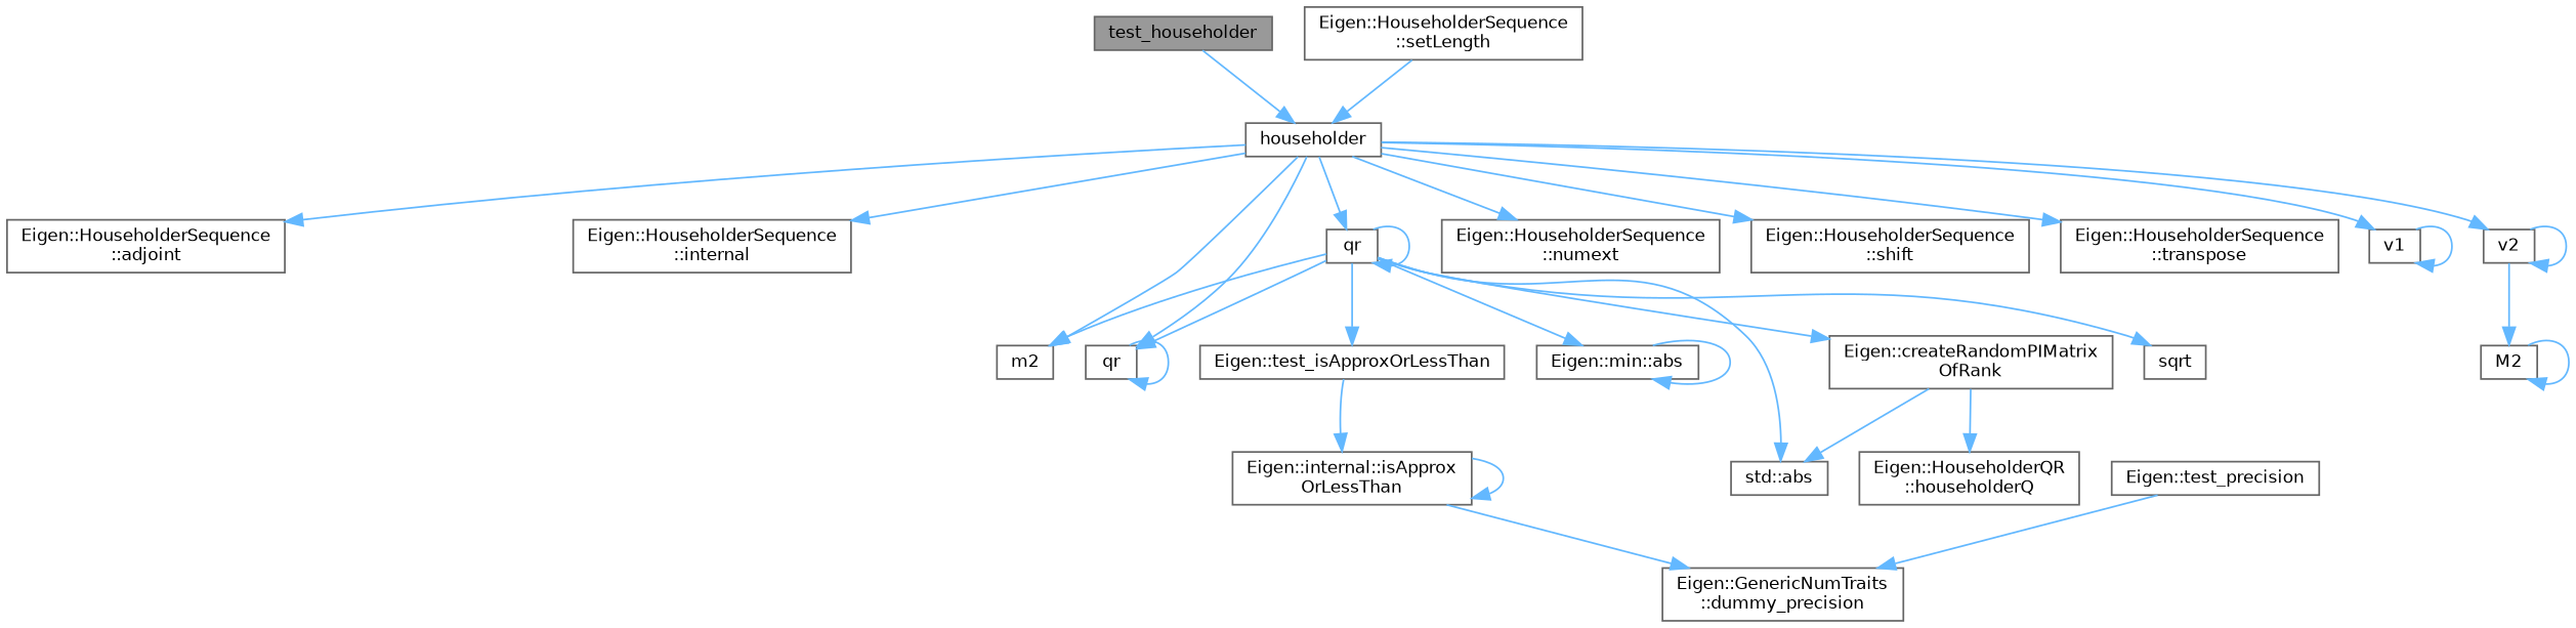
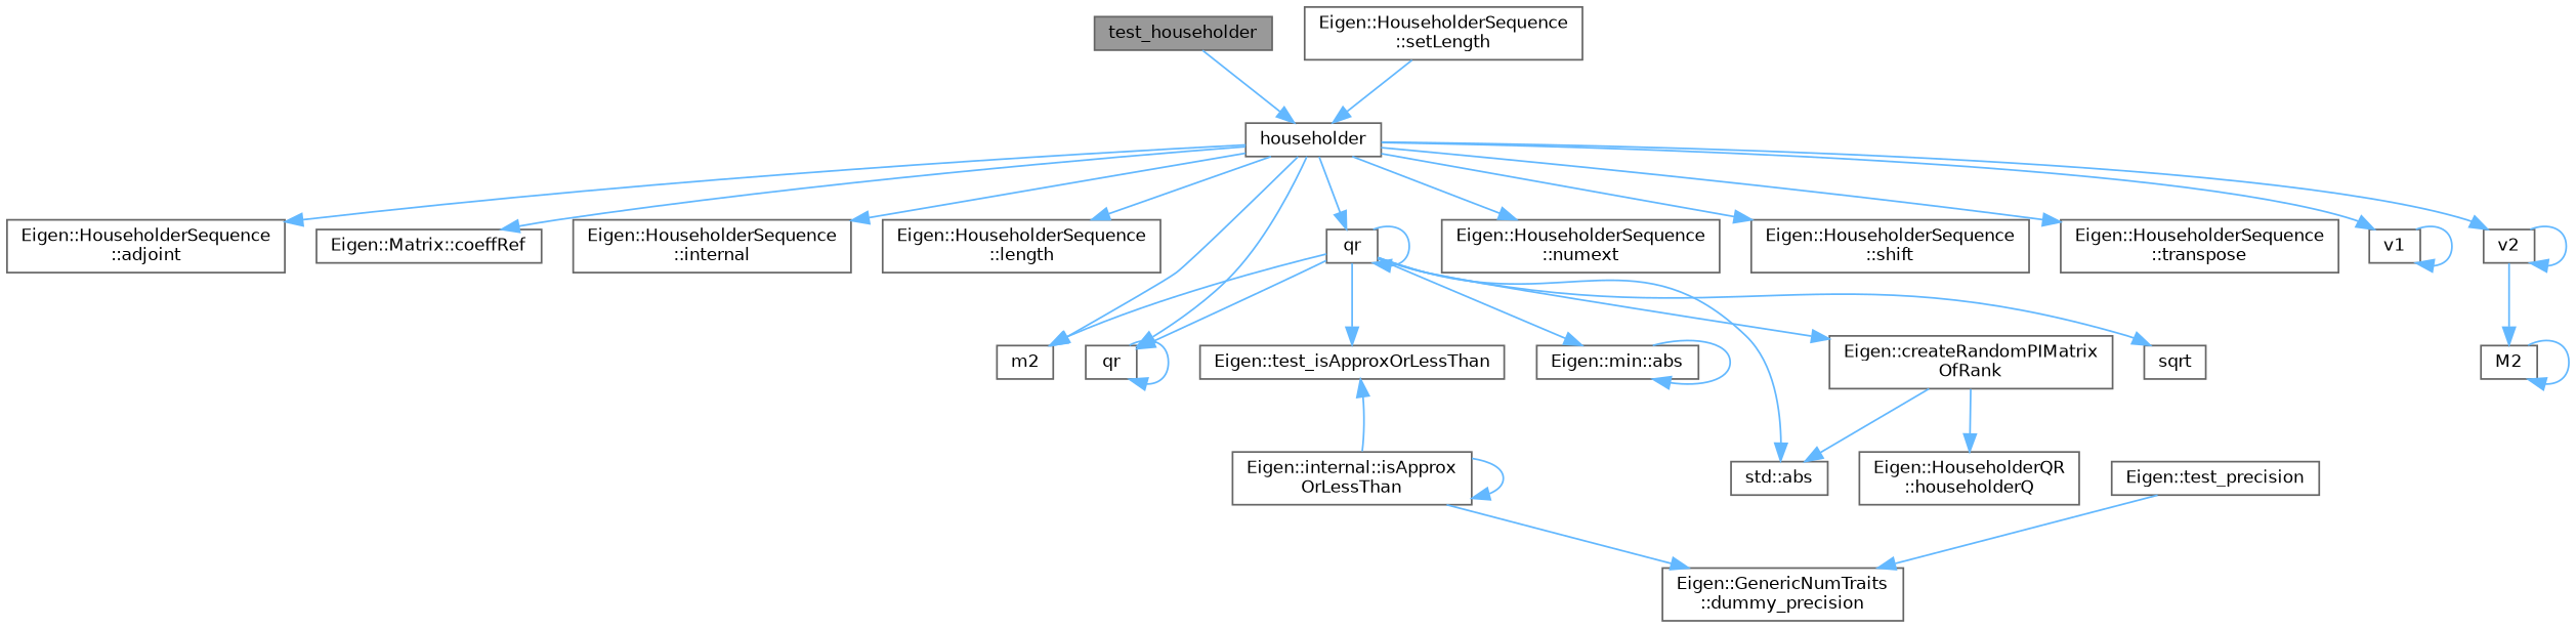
  digraph {
    rankdir=TB
    node [color=grey40 fillcolor=white fontname=Helvetica fontsize=10 shape=box style=filled]
    edge [color=steelblue1 fontname=Helvetica fontsize=10 labelfontname=Helvetica labelfontsize=10 style=solid]
    n1 [color=gray40 fillcolor=grey60 fontcolor=black height=0.2 label=test_householder width=0.4]
    n2 [height=0.2 label=householder width=0.4]
    n3 [height=0.2 label="Eigen::HouseholderSequence\l::adjoint" width=0.4]
+   n4 [height=0.2 label="Eigen::Matrix::coeffRef" width=0.4]
    n5 [height=0.2 label="Eigen::HouseholderSequence\l::internal" width=0.4]
+   n6 [height=0.2 label="Eigen::HouseholderSequence\l::length" width=0.4]
    n7 [height=0.2 label=m2 width=0.4]
    n8 [height=0.2 label=qr width=0.4]
    n9 [height=0.2 label=qr width=0.4]
    n10 [height=0.2 label="Eigen::HouseholderSequence\l::numext" width=0.4]
    n11 [height=0.2 label="Eigen::HouseholderSequence\l::shift" width=0.4]
    n12 [height=0.2 label="Eigen::HouseholderSequence\l::transpose" width=0.4]
    n13 [height=0.2 label=v1 width=0.4]
    n14 [height=0.2 label=v2 width=0.4]
    n15 [height=0.2 label="Eigen::min::abs" width=0.4]
    n16 [height=0.2 label="Eigen::createRandomPIMatrix\lOfRank" width=0.4]
    n17 [height=0.2 label="std::abs" width=0.4]
    n18 [height=0.2 label=sqrt width=0.4]
    n19 [height=0.2 label="Eigen::test_isApproxOrLessThan" width=0.4]
    n20 [height=0.2 label="Eigen::HouseholderSequence\l::setLength" width=0.4]
    n21 [height=0.2 label=M2 width=0.4]
    n22 [height=0.2 label="Eigen::HouseholderQR\l::householderQ" width=0.4]
    n23 [height=0.2 label="Eigen::internal::isApprox\lOrLessThan" width=0.4]
    n24 [height=0.2 label="Eigen::GenericNumTraits\l::dummy_precision" width=0.4]
    n25 [height=0.2 label="Eigen::test_precision" width=0.4]
    n1 -> n2
    n2 -> n3
+   n2 -> n4
    n2 -> n5
+   n2 -> n6
    n2 -> n7
    n2 -> n8
    n2 -> n9
    n2 -> n10
    n2 -> n11
    n2 -> n12
    n2 -> n13
    n2 -> n14
    n8 -> n7
    n8 -> n8
    n8 -> n9
    n8 -> n15
    n8 -> n16
    n8 -> n17
    n8 -> n18
    n8 -> n19
    n9 -> n9
    n13 -> n13
    n14 -> n14
    n14 -> n21
    n15 -> n15
    n16 -> n17
    n16 -> n22
-   n19 -> n23
+   n23 -> n19
    n20 -> n2
    n21 -> n21
    n23 -> n23
    n23 -> n24
    n25 -> n24
  }
